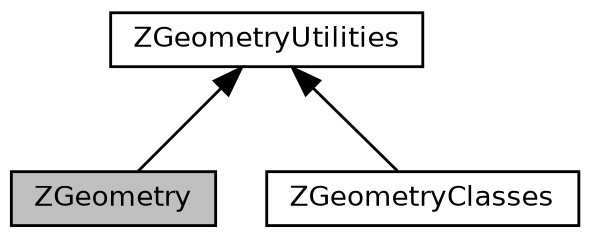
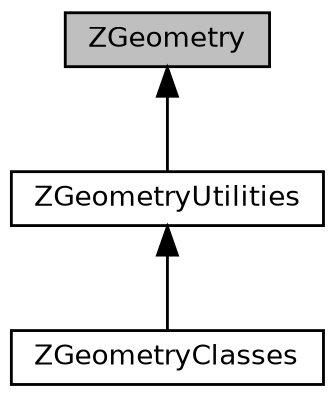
  digraph {
    fontname="DejaVu Sans"
    rankdir=TB
    node [color=black fillcolor=white fontname="DejaVu Sans" fontsize=10 shape=record style=filled]
    edge [dir=back fontname="DejaVu Sans" fontsize=10 labelfontname=Helvetica labelfontsize=10 shape=plaintext style=solid]
    n1 [fillcolor=grey75 fontcolor=black height=0.2 label=ZGeometry width=0.4]
    n2 [height=0.2 label=ZGeometryUtilities width=0.4]
    n3 [height=0.2 label=ZGeometryClasses width=0.4]
-   n2 -> n1
+   n1 -> n2
    n2 -> n3
  }
